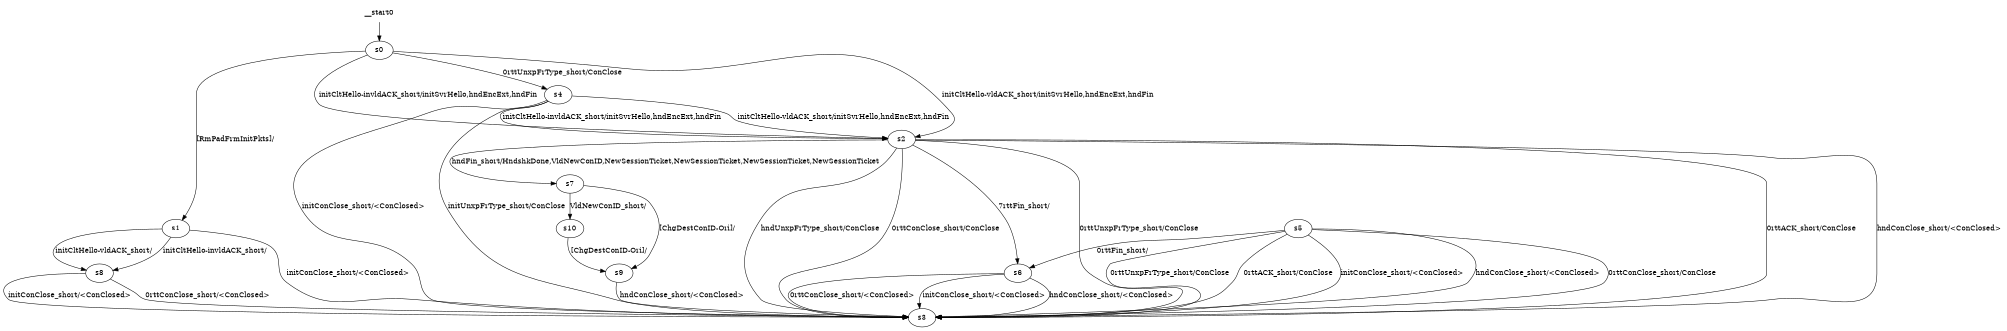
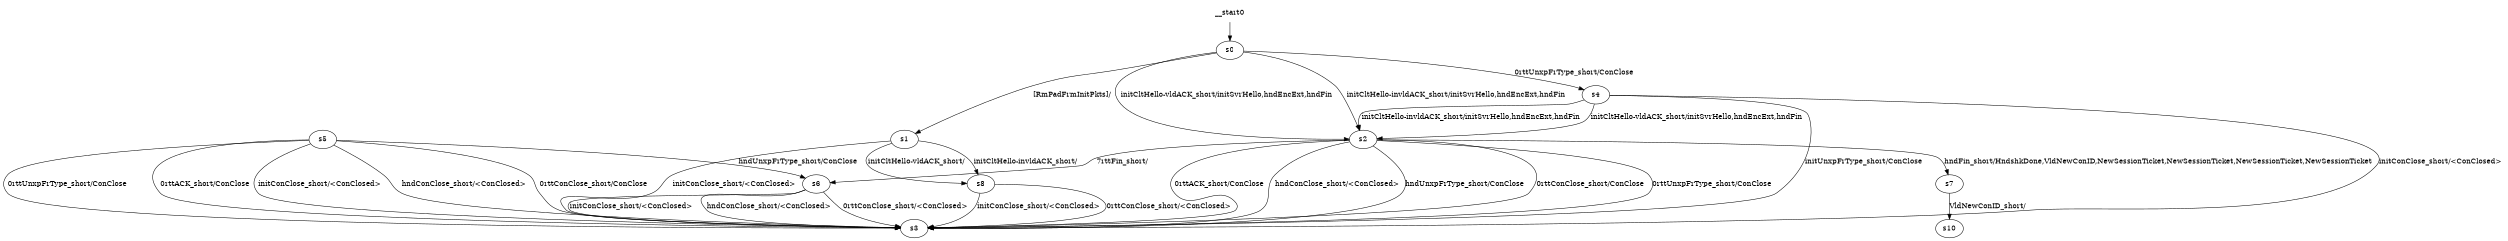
  digraph {
    n1 [label=s0]
    n2 [label=s1]
    n3 [label=s2]
    n4 [label=s4]
    n5 [label=s3]
    n6 [label=s8]
    n7 [label=s6]
    n8 [label=s7]
    n9 [label=s5]
-   n10 [label=s9]
    n11 [label=s10]
    __start0 [shape=none]
    n1 -> n2 [label="[RmPadFrmInitPkts]/ "]
    n1 -> n3 [label="initCltHello-vldACK_short/initSvrHello,hndEncExt,hndFin "]
    n1 -> n3 [label="initCltHello-invldACK_short/initSvrHello,hndEncExt,hndFin "]
    n1 -> n4 [label="0rttUnxpFrType_short/ConClose "]
    n2 -> n5 [label="initConClose_short/<ConClosed> "]
    n2 -> n6 [label="initCltHello-vldACK_short/ "]
    n2 -> n6 [label="initCltHello-invldACK_short/ "]
    n3 -> n5 [label="hndConClose_short/<ConClosed> "]
    n3 -> n5 [label="hndUnxpFrType_short/ConClose "]
    n3 -> n5 [label="0rttConClose_short/ConClose "]
    n3 -> n5 [label="0rttUnxpFrType_short/ConClose "]
    n3 -> n5 [label="0rttACK_short/ConClose "]
    n3 -> n7 [label="7rttFin_short/ "]
    n3 -> n8 [label="hndFin_short/HndshkDone,VldNewConID,NewSessionTicket,NewSessionTicket,NewSessionTicket,NewSessionTicket "]
    n4 -> n3 [label="initCltHello-vldACK_short/initSvrHello,hndEncExt,hndFin "]
    n4 -> n3 [label="initCltHello-invldACK_short/initSvrHello,hndEncExt,hndFin "]
    n4 -> n5 [label="initConClose_short/<ConClosed> "]
    n4 -> n5 [label="initUnxpFrType_short/ConClose "]
    n6 -> n5 [label="initConClose_short/<ConClosed> "]
    n6 -> n5 [label="0rttConClose_short/<ConClosed> "]
    n7 -> n5 [label="initConClose_short/<ConClosed> "]
    n7 -> n5 [label="hndConClose_short/<ConClosed> "]
    n7 -> n5 [label="0rttConClose_short/<ConClosed> "]
-   n8 -> n10 [label="[ChgDestConID-Ori]/ "]
    n8 -> n11 [label="VldNewConID_short/ "]
    n9 -> n5 [label="initConClose_short/<ConClosed> "]
    n9 -> n5 [label="hndConClose_short/<ConClosed> "]
    n9 -> n5 [label="0rttConClose_short/ConClose "]
    n9 -> n5 [label="0rttUnxpFrType_short/ConClose "]
    n9 -> n5 [label="0rttACK_short/ConClose "]
-   n9 -> n7 [label="0rttFin_short/ "]
-   n10 -> n5 [label="hndConClose_short/<ConClosed> "]
-   n11 -> n10 [label="[ChgDestConID-Ori]/ "]
+   n9 -> n7 [label="hndUnxpFrType_short/ConClose "]
    __start0 -> n1
  }
